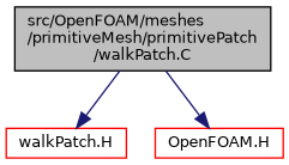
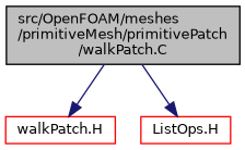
  digraph {
    node [color=red fontname=Helvetica fontsize=10 shape=record]
    edge [color=midnightblue fontname=Helvetica fontsize=10 labelfontname=Helvetica labelfontsize=10 style=solid]
    n1 [color=black fillcolor=grey75 fontcolor=black height=0.2 label="src/OpenFOAM/meshes\l/primitiveMesh/primitivePatch\l/walkPatch.C" style=filled width=0.4]
    n2 [height=0.2 label="walkPatch.H" width=0.4]
-   n3 [height=0.2 label="OpenFOAM.H" width=0.4]
+   n3 [height=0.2 label="ListOps.H" width=0.4]
    n1 -> n2
    n1 -> n3
  }
